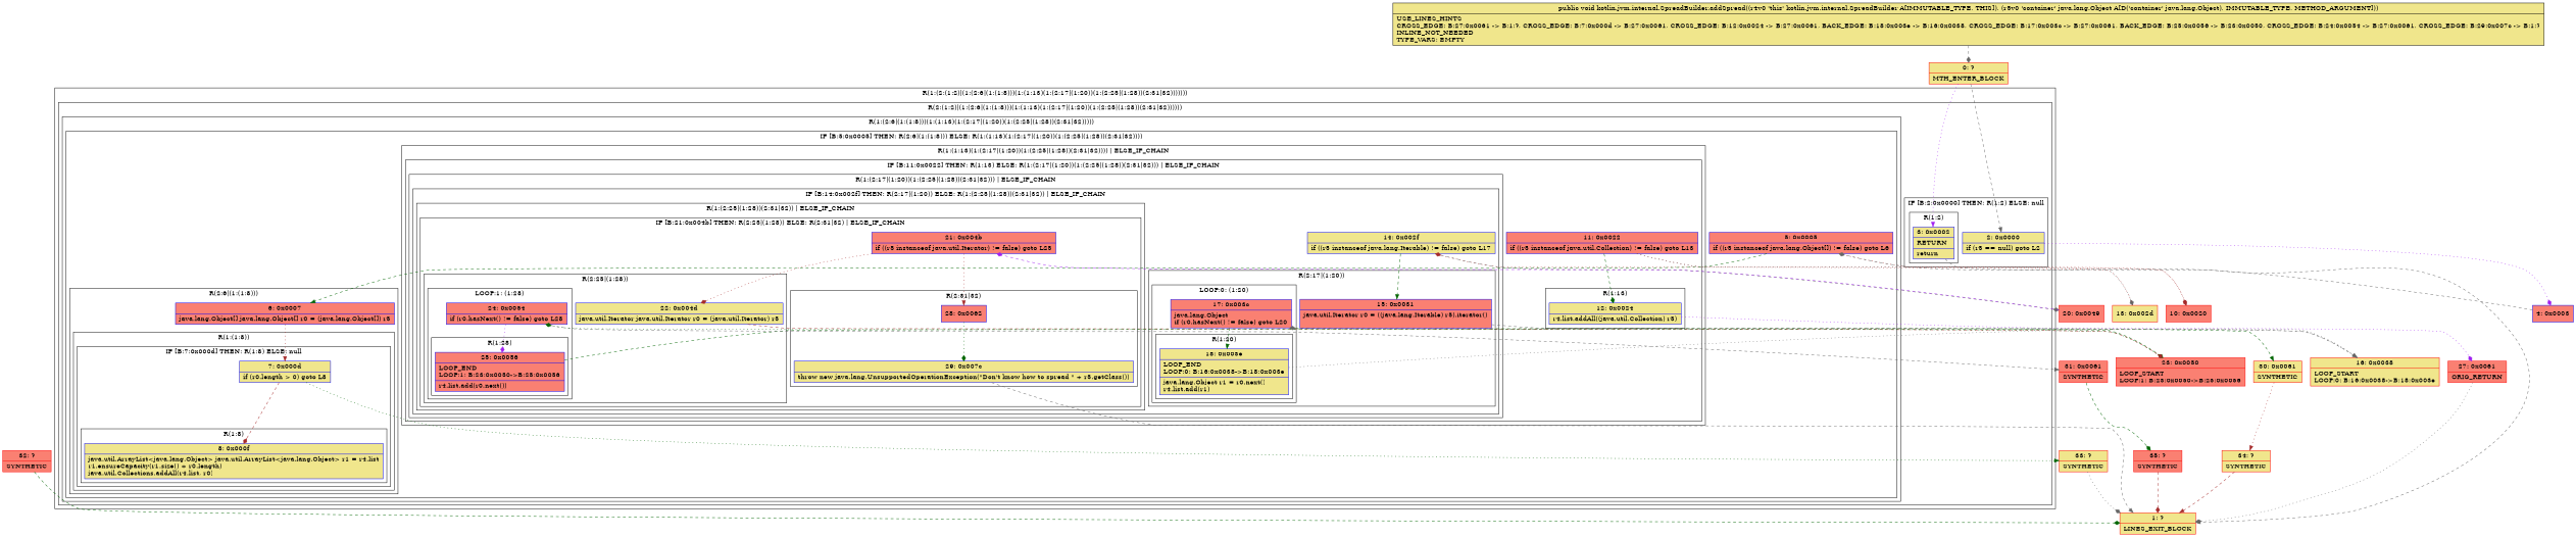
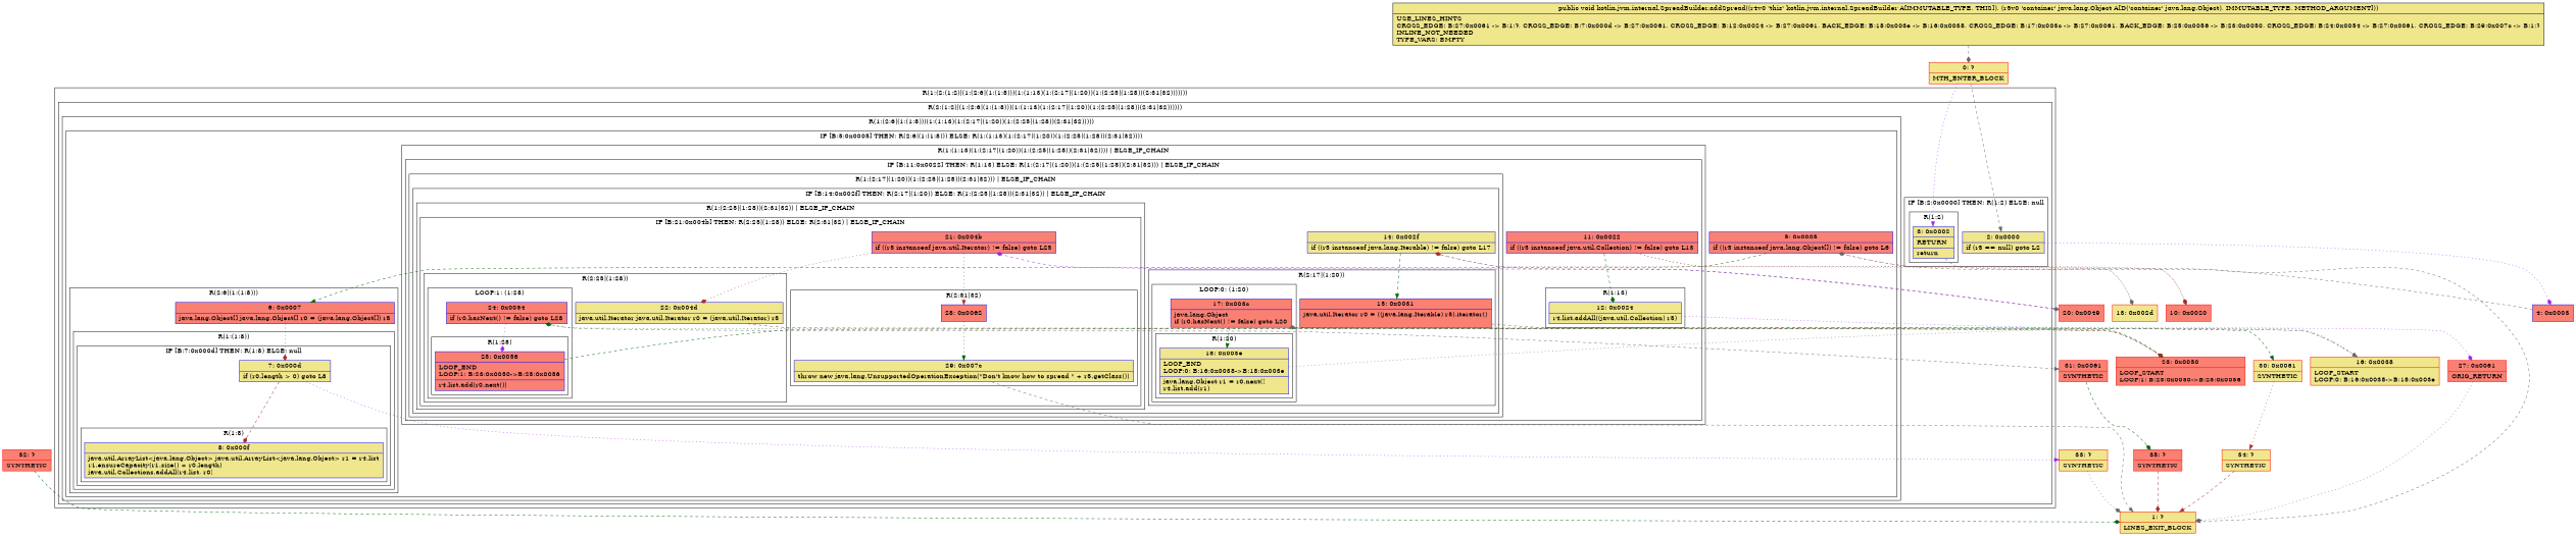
  digraph {
    node [color=blue fillcolor=khaki shape=record style=filled]
    edge [arrowhead=diamond color=gray40 style=dashed]
    n1 [label="{3\:\ 0x0002|RETURN\l|return\l}"]
    n2 [label="{2\:\ 0x0000|if (r5 == null) goto L2\l}"]
    n3 [label="{8\:\ 0x000f|java.util.ArrayList\<java.lang.Object\> java.util.ArrayList\<java.lang.Object\> r1 = r4.list\lr1.ensureCapacity(r1.size() + r0.length)\ljava.util.Collections.addAll(r4.list, r0)\l}"]
    n4 [label="{7\:\ 0x000d|if (r0.length \> 0) goto L8\l}"]
    n5 [fillcolor=salmon label="{6\:\ 0x0007|java.lang.Object[] java.lang.Object[] r0 = (java.lang.Object[]) r5\l}"]
    n6 [label="{12\:\ 0x0024|r4.list.addAll((java.util.Collection) r5)\l}"]
    n7 [label="{18\:\ 0x003e|LOOP_END\lLOOP:0: B:16:0x0038\-\>B:18:0x003e\l|java.lang.Object r1 = r0.next()\lr4.list.add(r1)\l}"]
    n8 [fillcolor=salmon label="{17\:\ 0x003c|java.lang.Object \lif (r0.hasNext() != false) goto L20\l}"]
    n9 [fillcolor=salmon label="{15\:\ 0x0031|java.util.Iterator r0 = ((java.lang.Iterable) r5).iterator()\l\l}"]
    n10 [fillcolor=salmon label="{25\:\ 0x0056|LOOP_END\lLOOP:1: B:23:0x0050\-\>B:25:0x0056\l|r4.list.add(r0.next())\l}"]
    n11 [fillcolor=salmon label="{24\:\ 0x0054|if (r0.hasNext() != false) goto L28\l}"]
    n12 [label="{22\:\ 0x004d|java.util.Iterator java.util.Iterator r0 = (java.util.Iterator) r5\l}"]
    n13 [fillcolor=salmon label="{28\:\ 0x0062}"]
    n14 [label="{29\:\ 0x007c|throw new java.lang.UnsupportedOperationException(\"Don't know how to spread \" + r5.getClass())\l}"]
    n15 [fillcolor=salmon label="{21\:\ 0x004b|if ((r5 instanceof java.util.Iterator) != false) goto L25\l}"]
    n16 [label="{14\:\ 0x002f|if ((r5 instanceof java.lang.Iterable) != false) goto L17\l}"]
    n17 [fillcolor=salmon label="{11\:\ 0x0022|if ((r5 instanceof java.util.Collection) != false) goto L13\l}"]
    n18 [fillcolor=salmon label="{5\:\ 0x0005|if ((r5 instanceof java.lang.Object[]) != false) goto L6\l}"]
    n19 [color=red label="{1\:\ ?|LINES_EXIT_BLOCK\l}"]
    n20 [fillcolor=salmon label="{4\:\ 0x0003}"]
    n21 [color=red label="{33\:\ ?|SYNTHETIC\l}"]
    n22 [color=red fillcolor=salmon label="{27\:\ 0x0061|ORIG_RETURN\l}"]
    n23 [color=red label="{16\:\ 0x0038|LOOP_START\lLOOP:0: B:16:0x0038\-\>B:18:0x003e\l}"]
    n24 [color=red label="{30\:\ 0x0061|SYNTHETIC\l}"]
    n25 [color=red fillcolor=salmon label="{23\:\ 0x0050|LOOP_START\lLOOP:1: B:23:0x0050\-\>B:25:0x0056\l}"]
    n26 [color=red fillcolor=salmon label="{31\:\ 0x0061|SYNTHETIC\l}"]
    n27 [color=red fillcolor=salmon label="{20\:\ 0x0049}"]
    n28 [color=red fillcolor=salmon label="{10\:\ 0x0020}"]
    n29 [color=red label="{13\:\ 0x002d}"]
    n30 [color=red fillcolor=salmon label="{32\:\ ?|SYNTHETIC\l}"]
    n31 [color=red label="{34\:\ ?|SYNTHETIC\l}"]
    n32 [color=red fillcolor=salmon label="{35\:\ ?|SYNTHETIC\l}"]
    n33 [color=red label="{0\:\ ?|MTH_ENTER_BLOCK\l}"]
    n34 [label="{public void kotlin.jvm.internal.SpreadBuilder.addSpread((r4v0 'this' kotlin.jvm.internal.SpreadBuilder A[IMMUTABLE_TYPE, THIS]), (r5v0 'container' java.lang.Object A[D('container' java.lang.Object), IMMUTABLE_TYPE, METHOD_ARGUMENT]))  | USE_LINES_HINTS\lCROSS_EDGE: B:27:0x0061 \-\> B:1:?, CROSS_EDGE: B:7:0x000d \-\> B:27:0x0061, CROSS_EDGE: B:12:0x0024 \-\> B:27:0x0061, BACK_EDGE: B:18:0x003e \-\> B:16:0x0038, CROSS_EDGE: B:17:0x003c \-\> B:27:0x0061, BACK_EDGE: B:25:0x0056 \-\> B:23:0x0050, CROSS_EDGE: B:24:0x0054 \-\> B:27:0x0061, CROSS_EDGE: B:29:0x007c \-\> B:1:?\lINLINE_NOT_NEEDED\lTYPE_VARS: EMPTY\l}" color=""]
    subgraph cluster_1 {
      label="R(1:(2:(1:2)|(1:(2:6|(1:(1:8)))(1:(1:13)(1:(2:17|(1:20))(1:(2:25|(1:28))(2:31|32)))))))"
      subgraph cluster_2 {
        label="R(2:(1:2)|(1:(2:6|(1:(1:8)))(1:(1:13)(1:(2:17|(1:20))(1:(2:25|(1:28))(2:31|32))))))"
        subgraph cluster_3 {
          label="IF [B:2:0x0000] THEN: R(1:2) ELSE: null"
          n2
          subgraph cluster_4 {
            label="R(1:2)"
            n1
          }
        }
        subgraph cluster_5 {
          label="R(1:(2:6|(1:(1:8)))(1:(1:13)(1:(2:17|(1:20))(1:(2:25|(1:28))(2:31|32)))))"
          subgraph cluster_6 {
            label="IF [B:5:0x0005] THEN: R(2:6|(1:(1:8))) ELSE: R(1:(1:13)(1:(2:17|(1:20))(1:(2:25|(1:28))(2:31|32))))"
            n18
            subgraph cluster_7 {
              label="R(2:6|(1:(1:8)))"
              n5
              subgraph cluster_8 {
                label="R(1:(1:8))"
                subgraph cluster_9 {
                  label="IF [B:7:0x000d] THEN: R(1:8) ELSE: null"
                  n4
                  subgraph cluster_10 {
                    label="R(1:8)"
                    n3
                  }
                }
              }
            }
            subgraph cluster_11 {
              label="R(1:(1:13)(1:(2:17|(1:20))(1:(2:25|(1:28))(2:31|32)))) | ELSE_IF_CHAIN\l"
              subgraph cluster_12 {
                label="IF [B:11:0x0022] THEN: R(1:13) ELSE: R(1:(2:17|(1:20))(1:(2:25|(1:28))(2:31|32))) | ELSE_IF_CHAIN\l"
                n17
                subgraph cluster_13 {
                  label="R(1:13)"
                  n6
                }
                subgraph cluster_14 {
                  label="R(1:(2:17|(1:20))(1:(2:25|(1:28))(2:31|32))) | ELSE_IF_CHAIN\l"
                  subgraph cluster_15 {
                    label="IF [B:14:0x002f] THEN: R(2:17|(1:20)) ELSE: R(1:(2:25|(1:28))(2:31|32)) | ELSE_IF_CHAIN\l"
                    n16
                    subgraph cluster_16 {
                      label="R(2:17|(1:20))"
                      n9
                      subgraph cluster_17 {
                        label="LOOP:0: (1:20)"
                        n8
                        subgraph cluster_18 {
                          label="R(1:20)"
                          n7
                        }
                      }
                    }
                    subgraph cluster_19 {
                      label="R(1:(2:25|(1:28))(2:31|32)) | ELSE_IF_CHAIN\l"
                      subgraph cluster_20 {
                        label="IF [B:21:0x004b] THEN: R(2:25|(1:28)) ELSE: R(2:31|32) | ELSE_IF_CHAIN\l"
                        n15
                        subgraph cluster_21 {
                          label="R(2:25|(1:28))"
                          n12
                          subgraph cluster_22 {
                            label="LOOP:1: (1:28)"
                            n11
                            subgraph cluster_23 {
                              label="R(1:28)"
                              n10
                            }
                          }
                        }
                        subgraph cluster_24 {
                          label="R(2:31|32)"
                          n13
                          n14
                        }
                      }
                    }
                  }
                }
              }
            }
          }
        }
      }
    }
    n1 -> n19 [arrowhead=normal]
    n2 -> n20 [color=purple style=dotted]
    n4 -> n3 [color=brown]
-   n4 -> n21 [arrowhead=normal color=darkgreen style=dotted]
-   n5 -> n4 [arrowhead=normal color=brown style=dotted]
+   n4 -> n21 [arrowhead=normal color=purple style=dotted]
+   n5 -> n4 [color=brown style=dotted]
    n6 -> n22 [color=purple style=dotted]
    n7 -> n23 [arrowhead=normal style=dotted]
    n8 -> n7 [arrowhead=normal color=darkgreen]
    n8 -> n24 [arrowhead=normal color=darkgreen]
    n9 -> n23 [arrowhead=normal]
    n10 -> n25 [color=darkgreen]
    n11 -> n10 [color=purple style=dotted]
    n11 -> n26 [arrowhead=normal]
    n12 -> n25 [color=brown]
-   n13 -> n14 [color=darkgreen style=dotted]
+   n13 -> n14 [arrowhead=normal color=darkgreen style=dotted]
    n14 -> n19 [arrowhead=normal]
    n15 -> n12 [color=brown style=dotted]
    n15 -> n13 [arrowhead=normal color=brown style=dotted]
    n16 -> n9 [arrowhead=normal color=darkgreen]
    n16 -> n27
    n17 -> n6 [color=darkgreen]
    n17 -> n28 [arrowhead=normal color=brown style=dotted]
    n17 -> n29 [style=dotted]
    n18 -> n5 [arrowhead=normal color=darkgreen]
    n18 -> n28 [color=brown style=dotted]
    n20 -> n18
    n21 -> n19 [style=dotted]
    n22 -> n19 [style=dotted]
    n23 -> n8 [style=dotted]
    n24 -> n31 [arrowhead=normal color=brown style=dotted]
    n25 -> n11 [color=darkgreen style=dotted]
    n26 -> n32 [color=darkgreen]
    n27 -> n15 [color=purple]
    n29 -> n16 [color=brown style=dotted]
    n30 -> n19 [color=darkgreen]
    n31 -> n19 [arrowhead=normal color=brown]
    n32 -> n19 [color=brown]
    n33 -> n1 [arrowhead=normal color=purple style=dotted]
    n33 -> n2 [arrowhead=normal]
    n34 -> n33
  }
